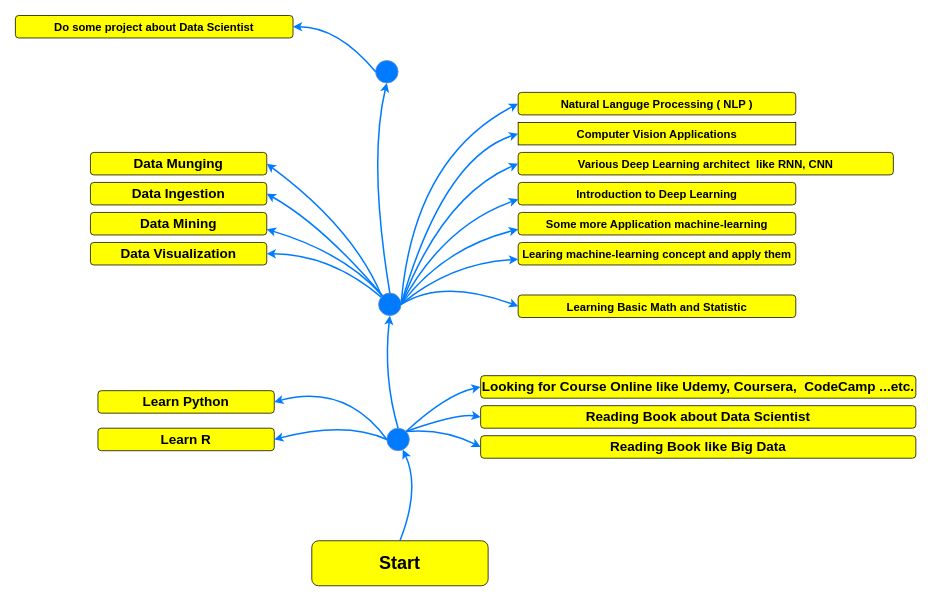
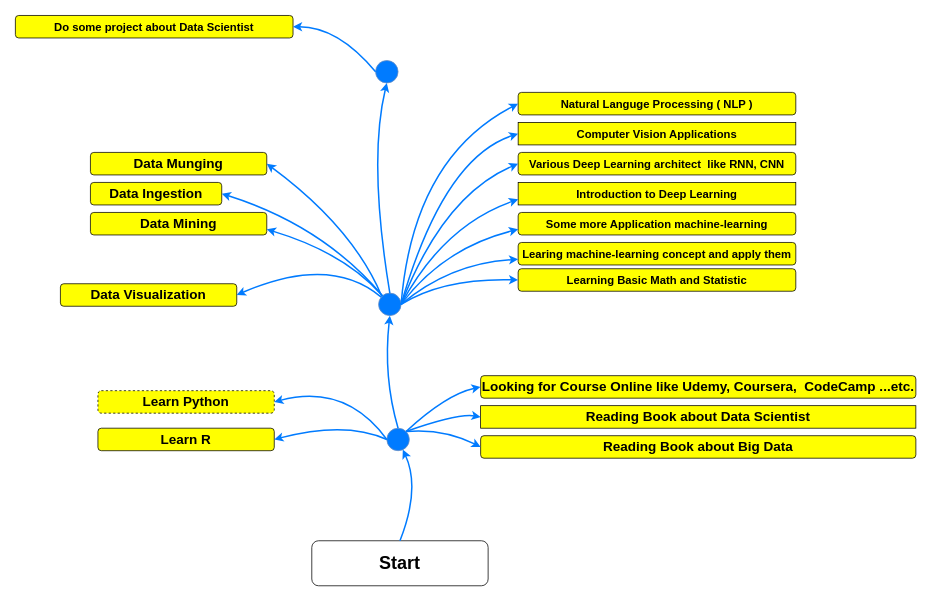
  <mxCell id="0" />
  <mxCell id="1" parent="0" />
- <mxCell id="2" value="&lt;h1&gt;&lt;b&gt;&lt;font style=&quot;font-size: 24px&quot;&gt;Start&lt;/font&gt;&lt;/b&gt;&lt;/h1&gt;" style="rounded=1;whiteSpace=wrap;html=1;fillColor=#FFFf00;strokeColor=#000000;" parent="1" vertex="1"><mxGeometry x="415" y="720" width="235" height="60" as="geometry" /></mxCell>
- <mxCell id="3" value="&lt;h1 style=&quot;font-size: 18px;&quot;&gt;Learn Python&lt;/h1&gt;" style="rounded=1;whiteSpace=wrap;html=1;fillColor=#FFFf00;strokeColor=#000000;fontSize=18;" parent="1" vertex="1"><mxGeometry x="130" y="520" width="235" height="30" as="geometry" /></mxCell>
+ <mxCell id="2" value="&lt;h1&gt;&lt;b&gt;&lt;font style=&quot;font-size: 24px&quot;&gt;Start&lt;/font&gt;&lt;/b&gt;&lt;/h1&gt;" style="rounded=1;whiteSpace=wrap;html=1;fillColor=#ffffff;strokeColor=#000000;" parent="1" vertex="1"><mxGeometry x="415" y="720" width="235" height="60" as="geometry" /></mxCell>
+ <mxCell id="3" value="&lt;h1 style=&quot;font-size: 18px;&quot;&gt;Learn Python&lt;/h1&gt;" style="rounded=1;whiteSpace=wrap;html=1;fillColor=#FFFf00;strokeColor=#000000;fontSize=18;dashed=1;" parent="1" vertex="1"><mxGeometry x="130" y="520" width="235" height="30" as="geometry" /></mxCell>
  <mxCell id="4" value="" style="endArrow=classic;html=1;exitX=0;exitY=0.5;exitDx=0;exitDy=0;entryX=1;entryY=0.5;entryDx=0;entryDy=0;curved=1;fillColor=#dae8fc;strokeColor=#007bff;strokeWidth=2;" parent="1" source="10" target="3" edge="1"><mxGeometry width="50" height="50" relative="1" as="geometry"><mxPoint x="488.5" y="720" as="sourcePoint" /><mxPoint x="451.607" y="505.607" as="targetPoint" /><Array as="points"><mxPoint x="460" y="510" /></Array></mxGeometry></mxCell>
  <mxCell id="5" value="" style="shape=image;html=1;verticalAlign=top;verticalLabelPosition=bottom;labelBackgroundColor=#ffffff;imageAspect=0;aspect=fixed;image=https://cdn2.iconfinder.com/data/icons/ios-7-icons/50/finish_flag-128.png;strokeColor=#000000;fillColor=#007bff;fontSize=18;" parent="1" vertex="1"><mxGeometry x="580" y="736" width="28" height="28" as="geometry" /></mxCell>
- <mxCell id="6" value="&lt;h1 style=&quot;font-size: 15px;&quot;&gt;Learning Basic Math and Statistic&lt;/h1&gt;" style="rounded=1;whiteSpace=wrap;html=1;fillColor=#FFFf00;strokeColor=#000000;fontSize=15;" parent="1" vertex="1"><mxGeometry x="690" y="392.5" width="370" height="30" as="geometry" /></mxCell>
+ <mxCell id="6" value="&lt;h1 style=&quot;font-size: 15px;&quot;&gt;Learning Basic Math and Statistic&lt;/h1&gt;" style="rounded=1;whiteSpace=wrap;html=1;fillColor=#FFFf00;strokeColor=#000000;fontSize=15;" parent="1" vertex="1"><mxGeometry x="690" y="357.5" width="370" height="30" as="geometry" /></mxCell>
  <mxCell id="7" value="" style="endArrow=classic;html=1;exitX=1;exitY=0.5;exitDx=0;exitDy=0;entryX=0;entryY=0.5;entryDx=0;entryDy=0;curved=1;fillColor=#dae8fc;strokeColor=#007bff;strokeWidth=2;" parent="1" source="8" target="6" edge="1"><mxGeometry width="50" height="50" relative="1" as="geometry"><mxPoint x="437.5" y="465" as="sourcePoint" /><mxPoint x="355" y="395" as="targetPoint" /><Array as="points"><mxPoint x="590" y="370" /></Array></mxGeometry></mxCell>
  <mxCell id="8" value="" style="ellipse;whiteSpace=wrap;html=1;aspect=fixed;strokeColor=#6c8ebf;fillColor=#007bff;fontSize=18;" parent="1" vertex="1"><mxGeometry x="504" y="390" width="30" height="30" as="geometry" /></mxCell>
  <mxCell id="9" value="Learing machine-learning concept and apply them" style="rounded=1;whiteSpace=wrap;html=1;fillColor=#FFFf00;strokeColor=#000000;fontSize=15;fontStyle=1" parent="1" vertex="1"><mxGeometry x="690" y="322.5" width="370" height="30" as="geometry" /></mxCell>
  <mxCell id="10" value="" style="ellipse;whiteSpace=wrap;html=1;aspect=fixed;strokeColor=#6c8ebf;fillColor=#007bff;fontSize=18;" parent="1" vertex="1"><mxGeometry x="515" y="570" width="30" height="30" as="geometry" /></mxCell>
  <mxCell id="11" value="" style="endArrow=classic;html=1;exitX=0.5;exitY=0;exitDx=0;exitDy=0;curved=1;fillColor=#dae8fc;strokeColor=#007bff;strokeWidth=2;" edge="1" parent="1" source="2" target="10"><mxGeometry width="50" height="50" relative="1" as="geometry"><mxPoint x="532.5" y="720" as="sourcePoint" /><mxPoint x="533" y="558" as="targetPoint" /><Array as="points"><mxPoint x="560" y="650" /></Array></mxGeometry></mxCell>
  <mxCell id="12" value="" style="endArrow=classic;html=1;exitX=0.5;exitY=0;exitDx=0;exitDy=0;curved=1;fillColor=#dae8fc;strokeColor=#007bff;strokeWidth=2;entryX=0.5;entryY=1;entryDx=0;entryDy=0;" edge="1" parent="1" source="10" target="8"><mxGeometry width="50" height="50" relative="1" as="geometry"><mxPoint x="580.5" y="571.5" as="sourcePoint" /><mxPoint x="584.286" y="450.119" as="targetPoint" /><Array as="points"><mxPoint x="510" y="502" /></Array></mxGeometry></mxCell>
  <mxCell id="13" value="Some more Application machine-learning" style="rounded=1;whiteSpace=wrap;html=1;fillColor=#FFFf00;strokeColor=#000000;fontSize=15;fontStyle=1" vertex="1" parent="1"><mxGeometry x="690" y="282.5" width="370" height="30" as="geometry" /></mxCell>
- <mxCell id="14" value="Introduction to Deep Learning" style="rounded=1;whiteSpace=wrap;html=1;fillColor=#FFFf00;strokeColor=#000000;fontSize=15;fontStyle=1" vertex="1" parent="1"><mxGeometry x="690" y="242.5" width="370" height="30" as="geometry" /></mxCell>
- <mxCell id="15" value="Various Deep Learning architect&amp;nbsp; like RNN, CNN" style="rounded=1;whiteSpace=wrap;html=1;fillColor=#FFFf00;strokeColor=#000000;fontSize=15;fontStyle=1" vertex="1" parent="1"><mxGeometry x="690" y="202.5" width="500" height="30" as="geometry" /></mxCell>
+ <mxCell id="14" value="Introduction to Deep Learning" style="whiteSpace=wrap;html=1;fillColor=#FFFf00;strokeColor=#000000;fontSize=15;fontStyle=1;rounded=0;" vertex="1" parent="1"><mxGeometry x="690" y="242.5" width="370" height="30" as="geometry" /></mxCell>
+ <mxCell id="15" value="Various Deep Learning architect&amp;nbsp; like RNN, CNN" style="rounded=1;whiteSpace=wrap;html=1;fillColor=#FFFf00;strokeColor=#000000;fontSize=15;fontStyle=1" vertex="1" parent="1"><mxGeometry x="690" y="202.5" width="370" height="30" as="geometry" /></mxCell>
  <mxCell id="16" value="Computer Vision Applications" style="whiteSpace=wrap;html=1;fillColor=#FFFf00;strokeColor=#000000;fontSize=15;fontStyle=1;rounded=0;" vertex="1" parent="1"><mxGeometry x="690" y="162.5" width="370" height="30" as="geometry" /></mxCell>
  <mxCell id="17" value="Natural Languge Processing ( NLP )" style="rounded=1;whiteSpace=wrap;html=1;fillColor=#FFFf00;strokeColor=#000000;fontSize=15;fontStyle=1" vertex="1" parent="1"><mxGeometry x="690" y="122.5" width="370" height="30" as="geometry" /></mxCell>
  <mxCell id="18" value="" style="endArrow=classic;html=1;exitX=1;exitY=0.5;exitDx=0;exitDy=0;entryX=0;entryY=0.75;entryDx=0;entryDy=0;curved=1;fillColor=#dae8fc;strokeColor=#007bff;strokeWidth=2;" edge="1" parent="1" source="8" target="13"><mxGeometry width="50" height="50" relative="1" as="geometry"><mxPoint x="520" y="360" as="sourcePoint" /><mxPoint x="640" y="335" as="targetPoint" /><Array as="points"><mxPoint x="590" y="330" /></Array></mxGeometry></mxCell>
  <mxCell id="19" value="" style="endArrow=classic;html=1;entryX=0;entryY=0.75;entryDx=0;entryDy=0;curved=1;fillColor=#dae8fc;strokeColor=#007bff;strokeWidth=2;exitX=1;exitY=0.5;exitDx=0;exitDy=0;" edge="1" parent="1" source="8" target="14"><mxGeometry width="50" height="50" relative="1" as="geometry"><mxPoint x="540" y="400" as="sourcePoint" /><mxPoint x="600" y="219" as="targetPoint" /><Array as="points"><mxPoint x="590" y="300" /></Array></mxGeometry></mxCell>
  <mxCell id="20" value="" style="endArrow=classic;html=1;entryX=0;entryY=0.5;entryDx=0;entryDy=0;curved=1;fillColor=#dae8fc;strokeColor=#007bff;strokeWidth=2;exitX=1;exitY=0.5;exitDx=0;exitDy=0;" edge="1" parent="1" source="8" target="16"><mxGeometry width="50" height="50" relative="1" as="geometry"><mxPoint x="540" y="400" as="sourcePoint" /><mxPoint x="500" y="154" as="targetPoint" /><Array as="points"><mxPoint x="590" y="210" /></Array></mxGeometry></mxCell>
  <mxCell id="21" value="" style="endArrow=classic;html=1;entryX=0;entryY=0.5;entryDx=0;entryDy=0;curved=1;fillColor=#dae8fc;strokeColor=#007bff;strokeWidth=2;exitX=1;exitY=0.5;exitDx=0;exitDy=0;" edge="1" parent="1" source="8" target="17"><mxGeometry width="50" height="50" relative="1" as="geometry"><mxPoint x="540" y="400" as="sourcePoint" /><mxPoint x="430" y="130" as="targetPoint" /><Array as="points"><mxPoint x="550" y="210" /></Array></mxGeometry></mxCell>
  <mxCell id="22" value="" style="endArrow=classic;html=1;entryX=0;entryY=0.5;entryDx=0;entryDy=0;curved=1;fillColor=#dae8fc;strokeColor=#007bff;strokeWidth=2;exitX=1;exitY=0.5;exitDx=0;exitDy=0;" edge="1" parent="1" source="8" target="15"><mxGeometry width="50" height="50" relative="1" as="geometry"><mxPoint x="540" y="400" as="sourcePoint" /><mxPoint x="535" y="187.5" as="targetPoint" /><Array as="points"><mxPoint x="590" y="260" /></Array></mxGeometry></mxCell>
  <mxCell id="23" value="" style="endArrow=classic;html=1;exitX=1;exitY=0.5;exitDx=0;exitDy=0;entryX=0;entryY=0.75;entryDx=0;entryDy=0;curved=1;fillColor=#dae8fc;strokeColor=#007bff;strokeWidth=2;" edge="1" parent="1" source="8" target="9"><mxGeometry width="50" height="50" relative="1" as="geometry"><mxPoint x="540" y="422.5" as="sourcePoint" /><mxPoint x="690" y="390" as="targetPoint" /><Array as="points"><mxPoint x="600" y="350" /></Array></mxGeometry></mxCell>
  <mxCell id="24" value="&lt;h1 style=&quot;font-size: 18px&quot;&gt;Learn R&lt;/h1&gt;" style="rounded=1;whiteSpace=wrap;html=1;fillColor=#FFFf00;strokeColor=#000000;fontSize=18;" vertex="1" parent="1"><mxGeometry x="130" y="570" width="235" height="30" as="geometry" /></mxCell>
  <mxCell id="25" value="" style="endArrow=classic;html=1;exitX=0;exitY=0.5;exitDx=0;exitDy=0;entryX=1;entryY=0.5;entryDx=0;entryDy=0;curved=1;fillColor=#dae8fc;strokeColor=#007bff;strokeWidth=2;" edge="1" parent="1" source="10" target="24"><mxGeometry width="50" height="50" relative="1" as="geometry"><mxPoint x="515" y="607.5" as="sourcePoint" /><mxPoint x="365" y="557.5" as="targetPoint" /><Array as="points"><mxPoint x="460" y="560" /></Array></mxGeometry></mxCell>
  <mxCell id="26" value="" style="ellipse;whiteSpace=wrap;html=1;aspect=fixed;strokeColor=#6c8ebf;fillColor=#007bff;fontSize=18;" vertex="1" parent="1"><mxGeometry x="500" y="80" width="30" height="30" as="geometry" /></mxCell>
  <mxCell id="27" value="" style="endArrow=classic;html=1;exitX=0.5;exitY=0;exitDx=0;exitDy=0;curved=1;fillColor=#dae8fc;strokeColor=#007bff;strokeWidth=2;entryX=0.5;entryY=1;entryDx=0;entryDy=0;" edge="1" parent="1" source="8" target="26"><mxGeometry width="50" height="50" relative="1" as="geometry"><mxPoint x="510" y="282.5" as="sourcePoint" /><mxPoint x="505" y="132.5" as="targetPoint" /><Array as="points"><mxPoint x="490" y="214.5" /></Array></mxGeometry></mxCell>
- <mxCell id="28" value="&lt;h1 style=&quot;font-size: 18px&quot;&gt;Reading Book about Data Scientist&lt;/h1&gt;" style="rounded=1;whiteSpace=wrap;html=1;fillColor=#FFFf00;strokeColor=#000000;fontSize=18;" vertex="1" parent="1"><mxGeometry x="640" y="540" width="580" height="30" as="geometry" /></mxCell>
- <mxCell id="29" value="&lt;h1 style=&quot;font-size: 18px&quot;&gt;Reading Book like Big Data&lt;/h1&gt;" style="rounded=1;whiteSpace=wrap;html=1;fillColor=#FFFf00;strokeColor=#000000;fontSize=18;" vertex="1" parent="1"><mxGeometry x="640" y="580" width="580" height="30" as="geometry" /></mxCell>
+ <mxCell id="28" value="&lt;h1 style=&quot;font-size: 18px&quot;&gt;Reading Book about Data Scientist&lt;/h1&gt;" style="whiteSpace=wrap;html=1;fillColor=#FFFf00;strokeColor=#000000;fontSize=18;rounded=0;" vertex="1" parent="1"><mxGeometry x="640" y="540" width="580" height="30" as="geometry" /></mxCell>
+ <mxCell id="29" value="&lt;h1 style=&quot;font-size: 18px&quot;&gt;Reading Book about Big Data&lt;/h1&gt;" style="rounded=1;whiteSpace=wrap;html=1;fillColor=#FFFf00;strokeColor=#000000;fontSize=18;" vertex="1" parent="1"><mxGeometry x="640" y="580" width="580" height="30" as="geometry" /></mxCell>
  <mxCell id="30" value="&lt;h1 style=&quot;font-size: 18px&quot;&gt;Looking for Course Online like Udemy, Coursera,&amp;nbsp; CodeCamp ...etc.&lt;/h1&gt;" style="rounded=1;whiteSpace=wrap;html=1;fillColor=#FFFf00;strokeColor=#000000;fontSize=18;" vertex="1" parent="1"><mxGeometry x="640" y="500" width="580" height="30" as="geometry" /></mxCell>
  <mxCell id="31" value="" style="endArrow=classic;html=1;exitX=1;exitY=0;exitDx=0;exitDy=0;curved=1;fillColor=#dae8fc;strokeColor=#007bff;strokeWidth=2;entryX=0;entryY=0.5;entryDx=0;entryDy=0;" edge="1" parent="1" source="10" target="30"><mxGeometry width="50" height="50" relative="1" as="geometry"><mxPoint x="566.5" y="595" as="sourcePoint" /><mxPoint x="570.286" y="473.619" as="targetPoint" /><Array as="points"><mxPoint x="594" y="525" /></Array></mxGeometry></mxCell>
  <mxCell id="32" value="" style="endArrow=classic;html=1;exitX=1;exitY=0;exitDx=0;exitDy=0;curved=1;fillColor=#dae8fc;strokeColor=#007bff;strokeWidth=2;entryX=0;entryY=0.5;entryDx=0;entryDy=0;" edge="1" parent="1" source="10" target="28"><mxGeometry width="50" height="50" relative="1" as="geometry"><mxPoint x="594.5" y="651.5" as="sourcePoint" /><mxPoint x="598.286" y="530.119" as="targetPoint" /><Array as="points"><mxPoint x="610" y="550" /></Array></mxGeometry></mxCell>
  <mxCell id="33" value="" style="endArrow=classic;html=1;exitX=1;exitY=0;exitDx=0;exitDy=0;curved=1;fillColor=#dae8fc;strokeColor=#007bff;strokeWidth=2;entryX=0;entryY=0.5;entryDx=0;entryDy=0;" edge="1" parent="1" source="10" target="29"><mxGeometry width="50" height="50" relative="1" as="geometry"><mxPoint x="588" y="691.5" as="sourcePoint" /><mxPoint x="591.786" y="570.119" as="targetPoint" /><Array as="points"><mxPoint x="590" y="570" /></Array></mxGeometry></mxCell>
  <mxCell id="34" value="Do some project about Data Scientist" style="rounded=1;whiteSpace=wrap;html=1;fillColor=#FFFf00;strokeColor=#000000;fontSize=15;fontStyle=1" vertex="1" parent="1"><mxGeometry x="20" y="20" width="370" height="30" as="geometry" /></mxCell>
  <mxCell id="35" value="" style="endArrow=classic;html=1;exitX=0;exitY=0.5;exitDx=0;exitDy=0;curved=1;fillColor=#dae8fc;strokeColor=#007bff;strokeWidth=2;entryX=1;entryY=0.5;entryDx=0;entryDy=0;" edge="1" parent="1" source="26" target="34"><mxGeometry width="50" height="50" relative="1" as="geometry"><mxPoint x="432.5" y="382.5" as="sourcePoint" /><mxPoint x="422.5" y="102.5" as="targetPoint" /><Array as="points"><mxPoint x="450" y="35" /></Array></mxGeometry></mxCell>
  <mxCell id="36" value="&lt;h1 style=&quot;font-size: 18px&quot;&gt;Data Mining&lt;/h1&gt;" style="rounded=1;whiteSpace=wrap;html=1;fillColor=#FFFf00;strokeColor=#000000;fontSize=18;" vertex="1" parent="1"><mxGeometry y="282.5" width="235" height="30" as="geometry" x="120" /></mxCell>
- <mxCell id="37" value="&lt;h1 style=&quot;font-size: 18px&quot;&gt;Data Visualization&lt;/h1&gt;" style="rounded=1;whiteSpace=wrap;html=1;fillColor=#FFFf00;strokeColor=#000000;fontSize=18;" vertex="1" parent="1"><mxGeometry y="322.5" width="235" height="30" as="geometry" x="120" /></mxCell>
- <mxCell id="38" value="&lt;h1 style=&quot;font-size: 18px&quot;&gt;Data Ingestion&lt;/h1&gt;" style="rounded=1;whiteSpace=wrap;html=1;fillColor=#FFFf00;strokeColor=#000000;fontSize=18;" vertex="1" parent="1"><mxGeometry y="242.5" width="235" height="30" as="geometry" x="120" /></mxCell>
+ <mxCell id="37" value="&lt;h1 style=&quot;font-size: 18px&quot;&gt;Data Visualization&lt;/h1&gt;" style="rounded=1;whiteSpace=wrap;html=1;fillColor=#FFFf00;strokeColor=#000000;fontSize=18;" vertex="1" parent="1"><mxGeometry x="80" y="377.5" width="235" height="30" as="geometry" /></mxCell>
+ <mxCell id="38" value="&lt;h1 style=&quot;font-size: 18px&quot;&gt;Data Ingestion&lt;/h1&gt;" style="rounded=1;whiteSpace=wrap;html=1;fillColor=#FFFf00;strokeColor=#000000;fontSize=18;" vertex="1" parent="1"><mxGeometry x="120" y="242.5" width="175" height="30" as="geometry" /></mxCell>
  <mxCell id="39" value="&lt;h1 style=&quot;font-size: 18px&quot;&gt;Data Munging&lt;/h1&gt;" style="rounded=1;whiteSpace=wrap;html=1;fillColor=#FFFf00;strokeColor=#000000;fontSize=18;" vertex="1" parent="1"><mxGeometry y="202.5" width="235" height="30" as="geometry" x="120" /></mxCell>
  <mxCell id="40" value="" style="endArrow=classic;html=1;curved=1;fillColor=#dae8fc;strokeColor=#007bff;strokeWidth=2;entryX=1;entryY=0.5;entryDx=0;entryDy=0;" edge="1" parent="1" source="8" target="37"><mxGeometry width="50" height="50" relative="1" as="geometry"><mxPoint x="510" y="405" as="sourcePoint" /><mxPoint x="489.5" y="301.5" as="targetPoint" /><Array as="points"><mxPoint x="440" y="338" /></Array></mxGeometry></mxCell>
  <mxCell id="41" value="" style="endArrow=classic;html=1;curved=1;fillColor=#dae8fc;strokeColor=#007bff;strokeWidth=2;entryX=1;entryY=0.75;entryDx=0;entryDy=0;" edge="1" parent="1" source="8" target="36"><mxGeometry width="50" height="50" relative="1" as="geometry"><mxPoint x="510" y="400" as="sourcePoint" /><mxPoint x="489.5" y="341.5" as="targetPoint" /><Array as="points"><mxPoint x="459.5" y="336.5" /></Array></mxGeometry></mxCell>
  <mxCell id="42" value="" style="endArrow=classic;html=1;curved=1;fillColor=#dae8fc;strokeColor=#007bff;strokeWidth=2;entryX=1;entryY=0.5;entryDx=0;entryDy=0;" edge="1" parent="1" source="8" target="38"><mxGeometry width="50" height="50" relative="1" as="geometry"><mxPoint x="510" y="400" as="sourcePoint" /><mxPoint x="460" y="280" as="targetPoint" /><Array as="points"><mxPoint x="430" y="300" /></Array></mxGeometry></mxCell>
  <mxCell id="43" value="" style="endArrow=classic;html=1;curved=1;fillColor=#dae8fc;strokeColor=#007bff;strokeWidth=2;entryX=1;entryY=0.5;entryDx=0;entryDy=0;exitX=0;exitY=0;exitDx=0;exitDy=0;" edge="1" parent="1" source="8" target="39"><mxGeometry width="50" height="50" relative="1" as="geometry"><mxPoint x="510" y="382.5" as="sourcePoint" /><mxPoint x="355" y="240" as="targetPoint" /><Array as="points"><mxPoint x="470" y="302.5" /></Array></mxGeometry></mxCell>
